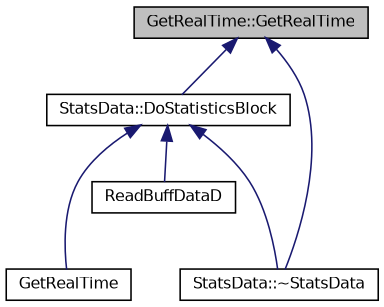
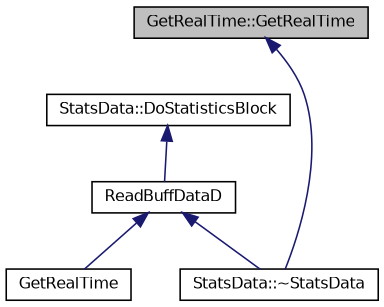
  digraph {
    rankdir=TB
    node [color=black fillcolor=white fontname=Helvetica fontsize=10 shape=record style=filled]
    edge [color=midnightblue dir=back fontname=Helvetica fontsize=10 labelfontname=Helvetica labelfontsize=10 style=solid]
    n1 [fillcolor=grey75 fontcolor=black height=0.2 label="GetRealTime::GetRealTime" width=0.4]
    n2 [height=0.2 label="StatsData::DoStatisticsBlock" width=0.4]
    n3 [height=0.2 label="StatsData::~StatsData" width=0.4]
    n4 [height=0.2 label=ReadBuffDataD width=0.4]
    n5 [height=0.2 label=GetRealTime width=0.4]
-   n1 -> n2
    n1 -> n3
-   n2 -> n3
+   n4 -> n3
    n2 -> n4
-   n2 -> n5
+   n4 -> n5
  }
